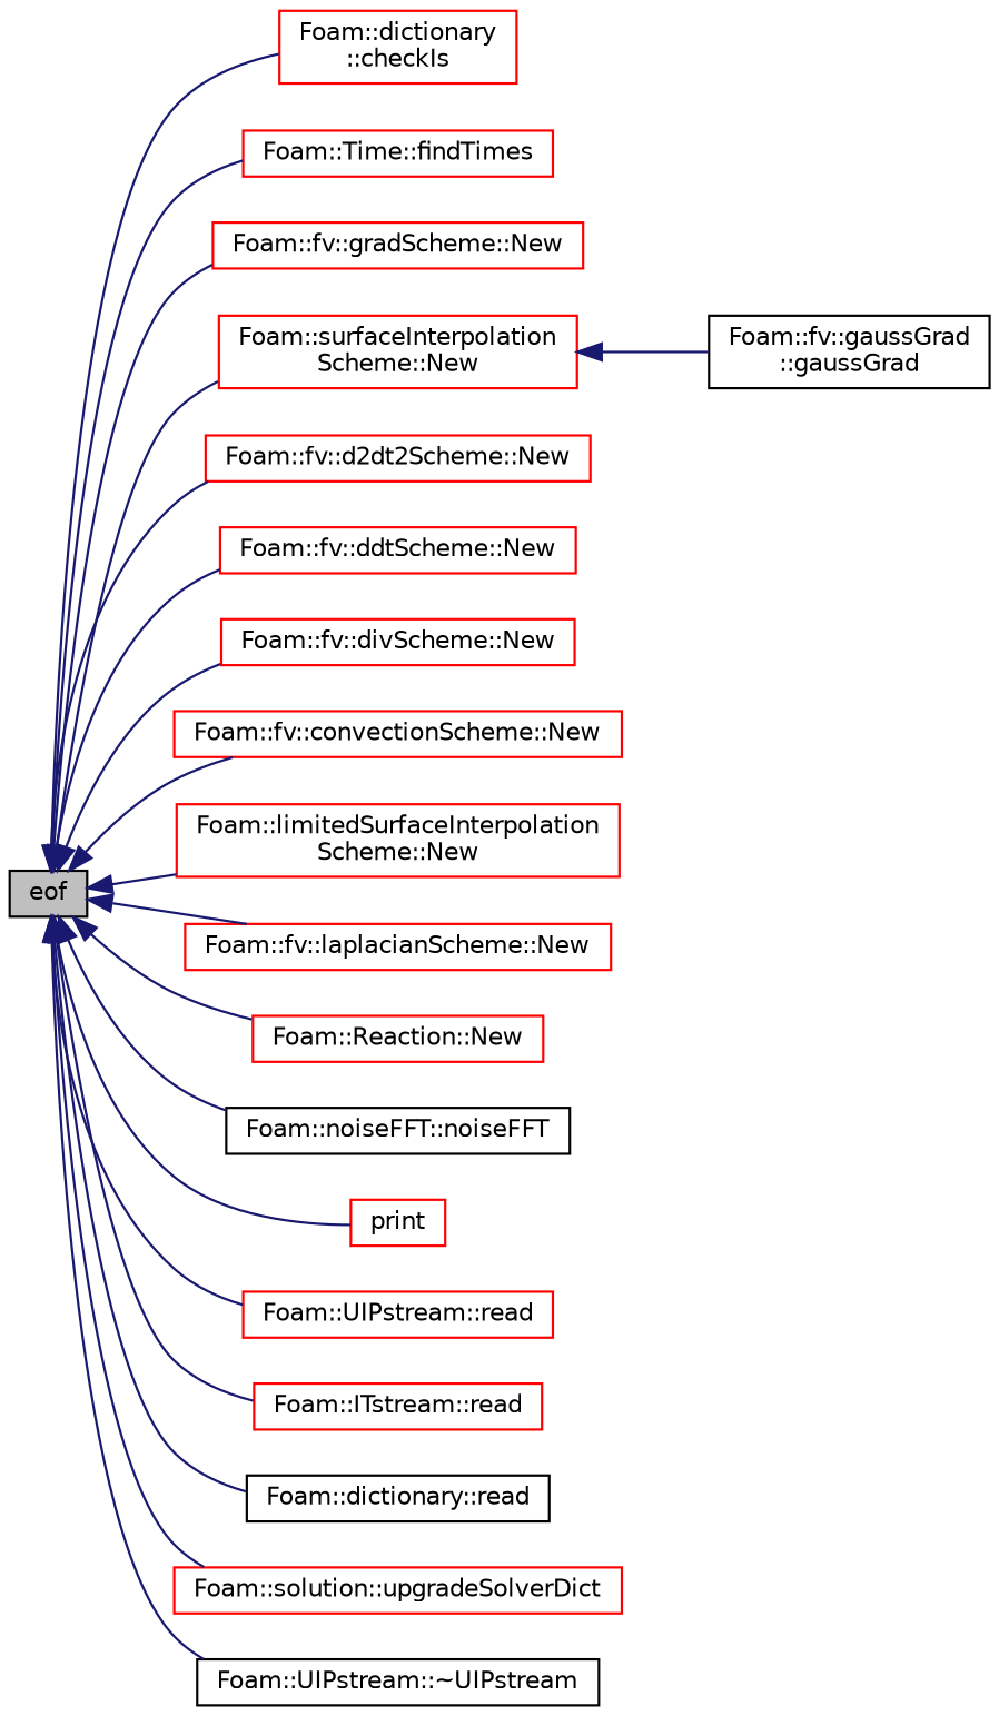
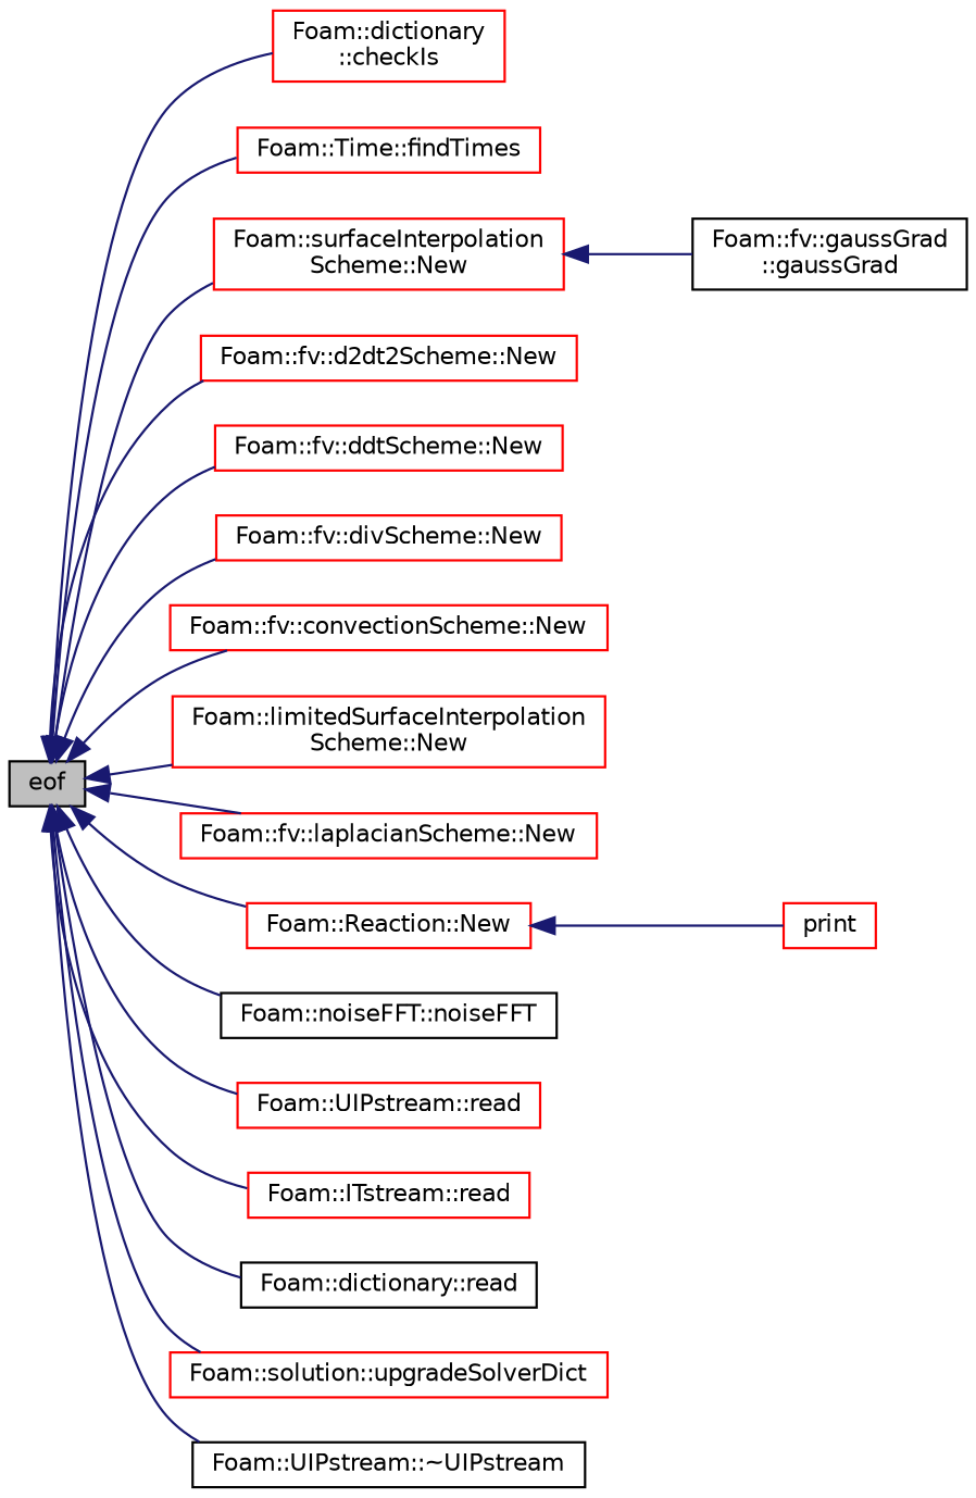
  digraph {
    rankdir=LR
    node [color=red fontname=Helvetica fontsize=10 shape=record]
    edge [color=midnightblue dir=back fontname=Helvetica fontsize=10 labelfontname=Helvetica labelfontsize=10 style=solid]
    n1 [color=black fillcolor=grey75 fontcolor=black height=0.2 label=eof style=filled width=0.4]
    n2 [height=0.2 label="Foam::dictionary\l::checkIs" width=0.4]
    n3 [height=0.2 label="Foam::Time::findTimes" width=0.4]
-   n4 [height=0.2 label="Foam::fv::gradScheme::New" width=0.4]
    n5 [height=0.2 label="Foam::surfaceInterpolation\lScheme::New" width=0.4]
    n6 [height=0.2 label="Foam::fv::d2dt2Scheme::New" width=0.4]
    n7 [height=0.2 label="Foam::fv::ddtScheme::New" width=0.4]
    n8 [height=0.2 label="Foam::fv::divScheme::New" width=0.4]
    n9 [height=0.2 label="Foam::fv::convectionScheme::New" width=0.4]
    n10 [height=0.2 label="Foam::limitedSurfaceInterpolation\lScheme::New" width=0.4]
    n11 [height=0.2 label="Foam::fv::laplacianScheme::New" width=0.4]
    n12 [height=0.2 label="Foam::Reaction::New" width=0.4]
    n13 [color=black height=0.2 label="Foam::noiseFFT::noiseFFT" width=0.4]
    n14 [height=0.2 label=print width=0.4]
    n15 [height=0.2 label="Foam::UIPstream::read" width=0.4]
    n16 [height=0.2 label="Foam::ITstream::read" width=0.4]
    n17 [color=black height=0.2 label="Foam::dictionary::read" width=0.4]
    n18 [height=0.2 label="Foam::solution::upgradeSolverDict" width=0.4]
    n19 [color=black height=0.2 label="Foam::UIPstream::~UIPstream" width=0.4]
    n20 [color=black height=0.2 label="Foam::fv::gaussGrad\l::gaussGrad" width=0.4]
    n1 -> n2
    n1 -> n3
-   n1 -> n4
    n1 -> n5
    n1 -> n6
    n1 -> n7
    n1 -> n8
    n1 -> n9
    n1 -> n10
    n1 -> n11
    n1 -> n12
    n1 -> n13
-   n1 -> n14
+   n12 -> n14
    n1 -> n15
    n1 -> n16
    n1 -> n17
    n1 -> n18
    n1 -> n19
    n5 -> n20
  }
